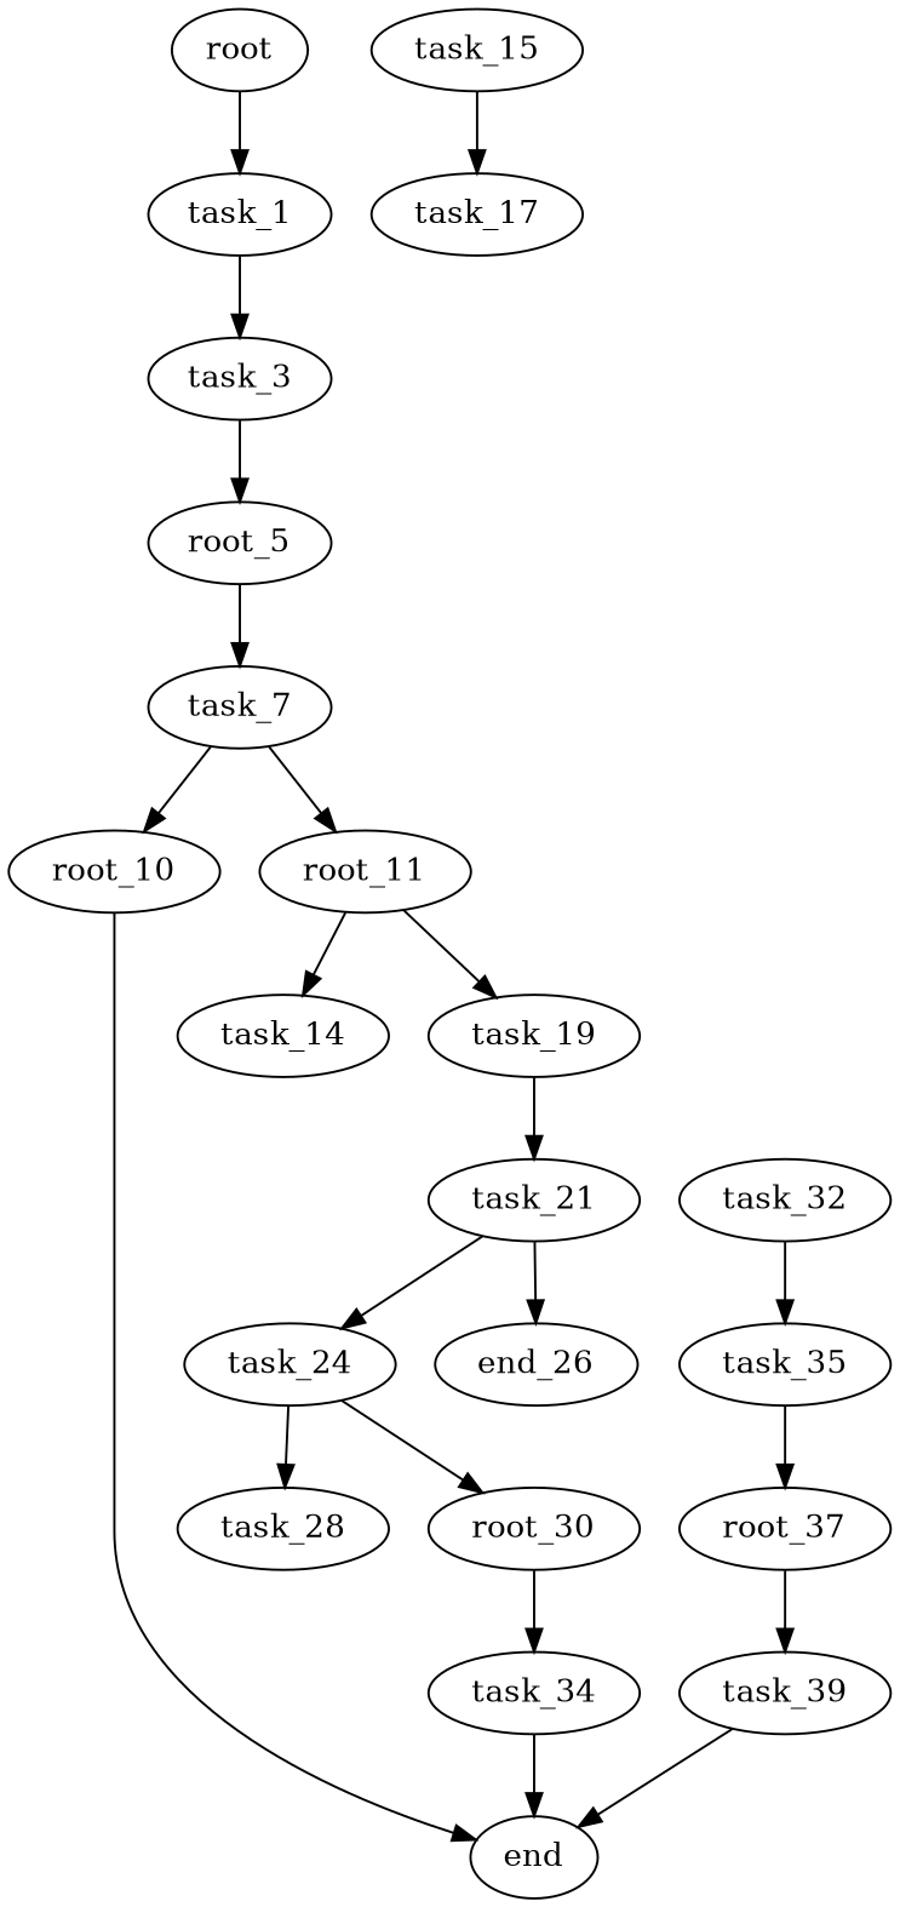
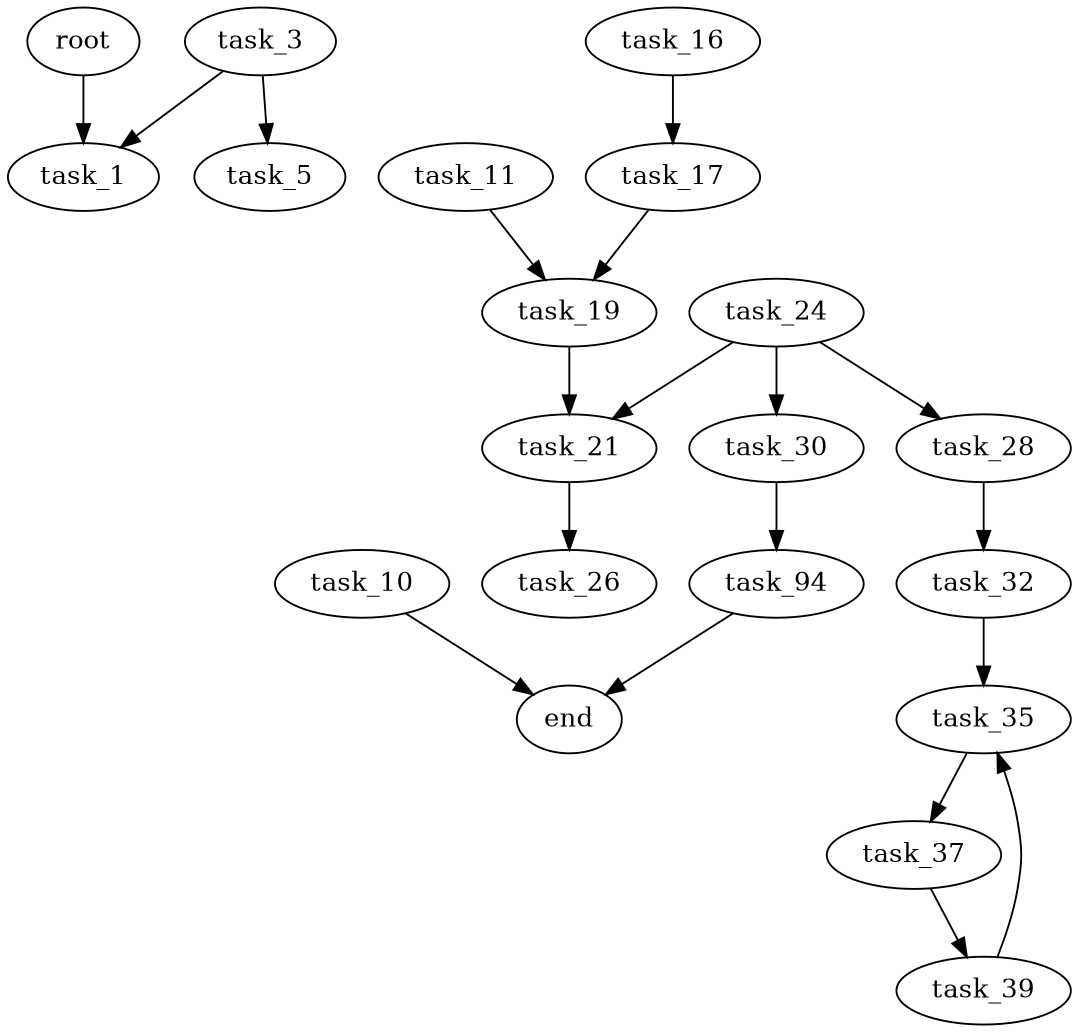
  digraph {
    root
    task_1
    task_3
-   task_5 [label=root_5]
-   task_7
-   task_10 [label=root_10]
-   task_11 [label=root_11]
+   task_5
+   task_10
+   task_11
    end
-   task_14
    task_19
-   task_15
+   task_15 [label=task_16]
    task_17
    task_21
    task_24
-   task_26 [label=end_26]
+   task_26
    task_28
-   task_30 [label=root_30]
+   task_30
    task_32
-   task_34
+   task_34 [label=task_94]
    task_35
-   task_37 [label=root_37]
+   task_37
    task_39
    root -> task_1
-   task_1 -> task_3
+   task_3 -> task_1
    task_3 -> task_5
-   task_5 -> task_7
-   task_7 -> task_10
-   task_7 -> task_11
    task_10 -> end
-   task_11 -> task_14
    task_11 -> task_19
    task_19 -> task_21
    task_15 -> task_17
-   task_21 -> task_24
+   task_17 -> task_19
+   task_24 -> task_21
    task_21 -> task_26
    task_24 -> task_28
    task_24 -> task_30
+   task_28 -> task_32
    task_30 -> task_34
    task_32 -> task_35
    task_34 -> end
    task_35 -> task_37
    task_37 -> task_39
-   task_39 -> end
+   task_39 -> task_35
  }
